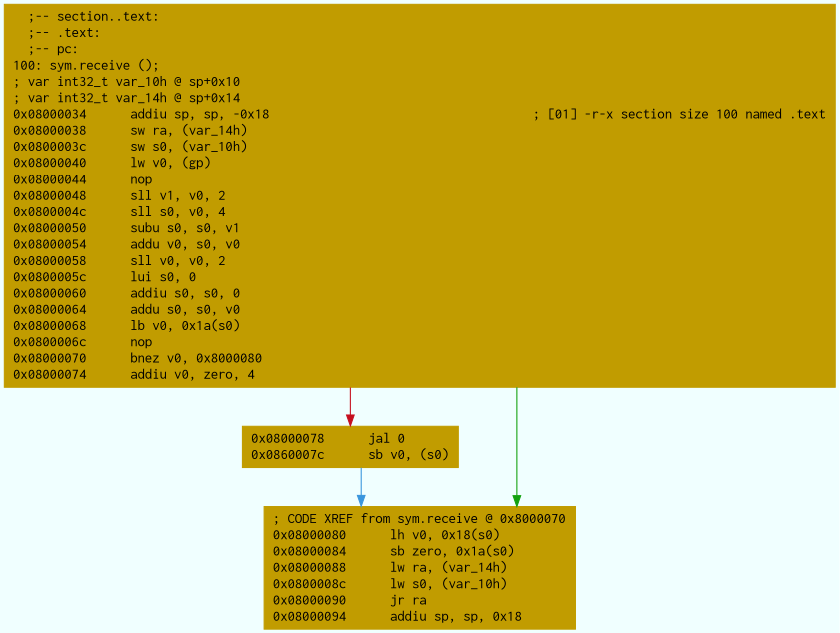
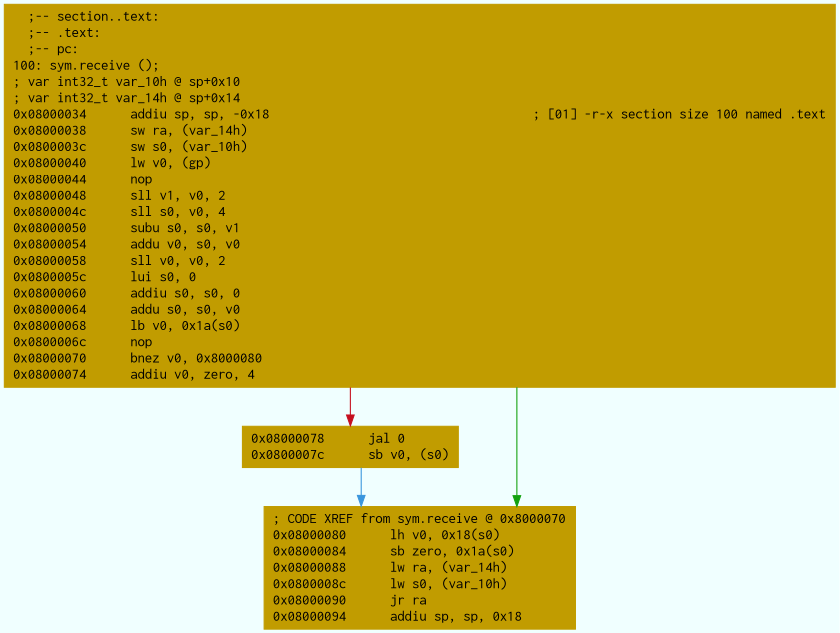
  digraph {
    bgcolor=azure
    fontname=Courier
    fontsize=8
    splines=ortho
    node [color="#c19c00" fillcolor="#c19c00" fontname=Courier shape=box style=filled]
    edge [arrowhead=normal]
    n1 [label="  ;-- section..text:\l  ;-- .text:\l  ;-- pc:\l100: sym.receive ();\l; var int32_t var_10h @ sp+0x10\l; var int32_t var_14h @ sp+0x14\l0x08000034      addiu sp, sp, -0x18                                    ; [01] -r-x section size 100 named .text\l0x08000038      sw ra, (var_14h)\l0x0800003c      sw s0, (var_10h)\l0x08000040      lw v0, (gp)\l0x08000044      nop\l0x08000048      sll v1, v0, 2\l0x0800004c      sll s0, v0, 4\l0x08000050      subu s0, s0, v1\l0x08000054      addu v0, s0, v0\l0x08000058      sll v0, v0, 2\l0x0800005c      lui s0, 0\l0x08000060      addiu s0, s0, 0\l0x08000064      addu s0, s0, v0\l0x08000068      lb v0, 0x1a(s0)\l0x0800006c      nop\l0x08000070      bnez v0, 0x8000080\l0x08000074      addiu v0, zero, 4\l"]
-   n2 [label="0x08000078      jal 0\l0x0860007c      sb v0, (s0)\l"]
+   n2 [label="0x08000078      jal 0\l0x0800007c      sb v0, (s0)\l"]
    n3 [label="; CODE XREF from sym.receive @ 0x8000070\l0x08000080      lh v0, 0x18(s0)\l0x08000084      sb zero, 0x1a(s0)\l0x08000088      lw ra, (var_14h)\l0x0800008c      lw s0, (var_10h)\l0x08000090      jr ra\l0x08000094      addiu sp, sp, 0x18\l"]
    n1 -> n2 [color="#c50f1f"]
    n1 -> n3 [color="#13a10e"]
    n2 -> n3 [color="#3a96dd"]
  }
